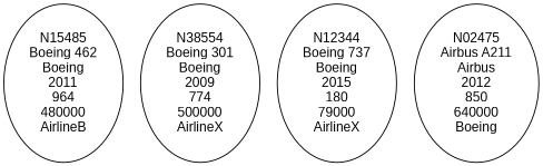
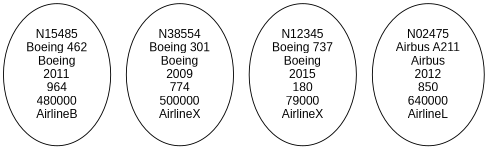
  digraph {
    fontname="Liberation Sans"
    node [fontname="Liberation Sans"]
    n1 [label="N15485\nBoeing 462\nBoeing\n2011\n964\n480000\nAirlineB"]
    n2 [label="N38554\nBoeing 301\nBoeing\n2009\n774\n500000\nAirlineX"]
-   n3 [label="N12344\nBoeing 737\nBoeing\n2015\n180\n79000\nAirlineX"]
-   n4 [label="N02475\nAirbus A211\nAirbus\n2012\n850\n640000\nBoeing"]
+   n3 [label="N12345\nBoeing 737\nBoeing\n2015\n180\n79000\nAirlineX"]
+   n4 [label="N02475\nAirbus A211\nAirbus\n2012\n850\n640000\nAirlineL"]
  }
